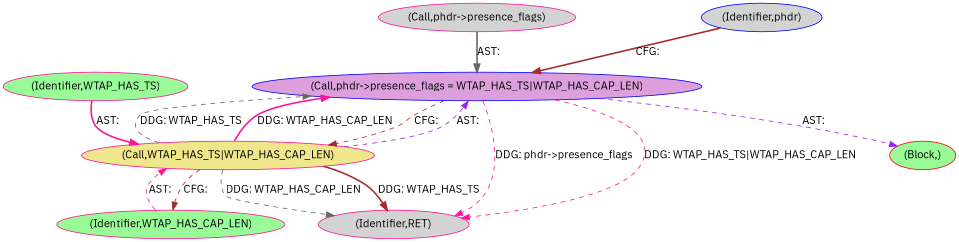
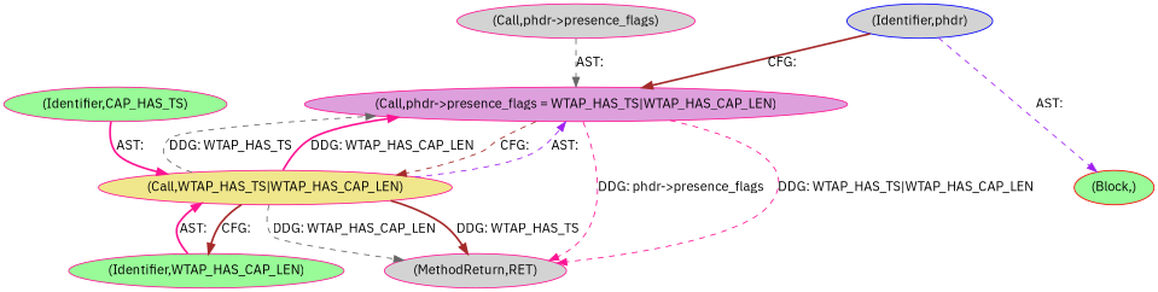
  digraph {
    fontname="IBM Plex Sans"
    node [color=deeppink fillcolor=palegreen fontname="IBM Plex Sans" style=filled]
    edge [color=deeppink fontname="IBM Plex Sans" style=dashed]
-   n1 [color=blue fillcolor=plum label="(Call,phdr->presence_flags = WTAP_HAS_TS|WTAP_HAS_CAP_LEN)"]
+   n1 [fillcolor=plum label="(Call,phdr->presence_flags = WTAP_HAS_TS|WTAP_HAS_CAP_LEN)"]
    n2 [fillcolor=khaki label="(Call,WTAP_HAS_TS|WTAP_HAS_CAP_LEN)"]
    n3 [color=red label="(Block,)"]
-   n4 [fillcolor=lightgrey label="(Identifier,RET)"]
+   n4 [fillcolor=lightgrey label="(MethodReturn,RET)"]
    n5 [label="(Identifier,WTAP_HAS_CAP_LEN)"]
    n6 [fillcolor=lightgrey label="(Call,phdr->presence_flags)"]
-   n7 [label="(Identifier,WTAP_HAS_TS)"]
+   n7 [label="(Identifier,CAP_HAS_TS)"]
    n8 [color=blue fillcolor=lightgrey label="(Identifier,phdr)"]
    n1 -> n2 [color=brown label="CFG: "]
-   n1 -> n3 [color=purple label="AST: "]
+   n8 -> n3 [color=purple label="AST: "]
    n1 -> n4 [label="DDG: WTAP_HAS_TS|WTAP_HAS_CAP_LEN"]
    n1 -> n4 [label="DDG: phdr->presence_flags"]
    n2 -> n1 [color=purple label="AST: "]
    n2 -> n1 [color=gray40 label="DDG: WTAP_HAS_TS"]
    n2 -> n1 [label="DDG: WTAP_HAS_CAP_LEN" style=bold]
    n2 -> n4 [color=brown label="DDG: WTAP_HAS_TS" style=bold]
    n2 -> n4 [color=gray40 label="DDG: WTAP_HAS_CAP_LEN"]
-   n2 -> n5 [color=brown label="CFG: "]
-   n5 -> n2 [label="AST: "]
-   n6 -> n1 [color=gray40 label="AST: " style=bold]
+   n2 -> n5 [color=brown label="CFG: " style=bold]
+   n5 -> n2 [label="AST: " style=bold]
+   n6 -> n1 [color=gray40 label="AST: "]
    n7 -> n2 [label="AST: " style=bold]
    n8 -> n1 [color=brown label="CFG: " style=bold]
  }
